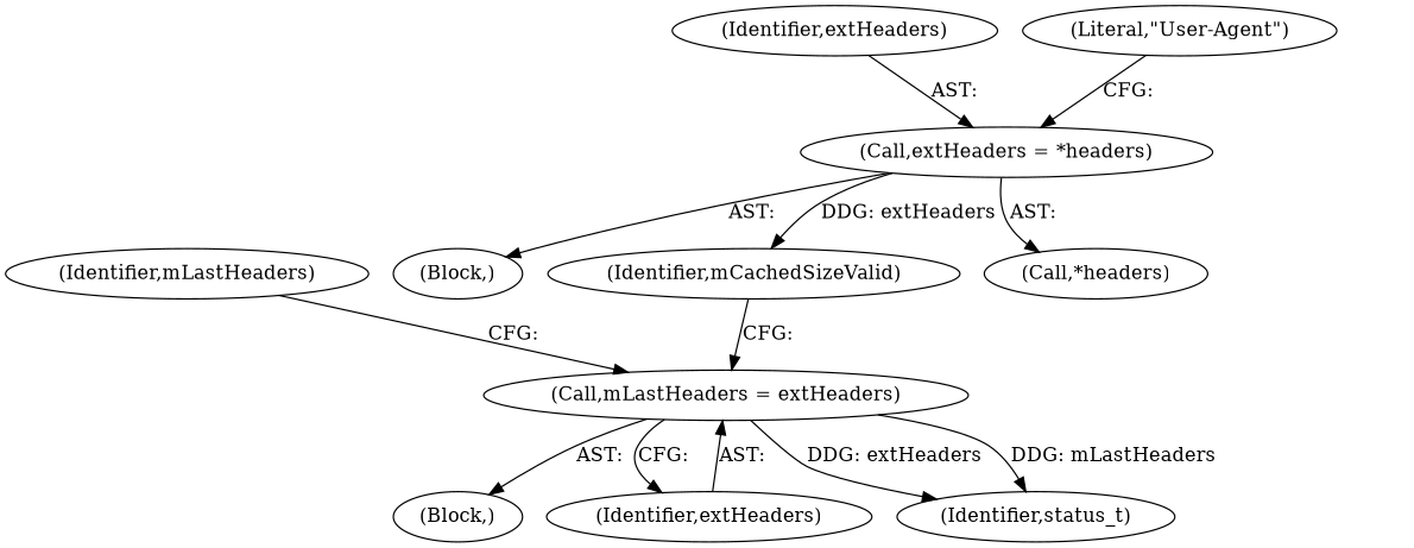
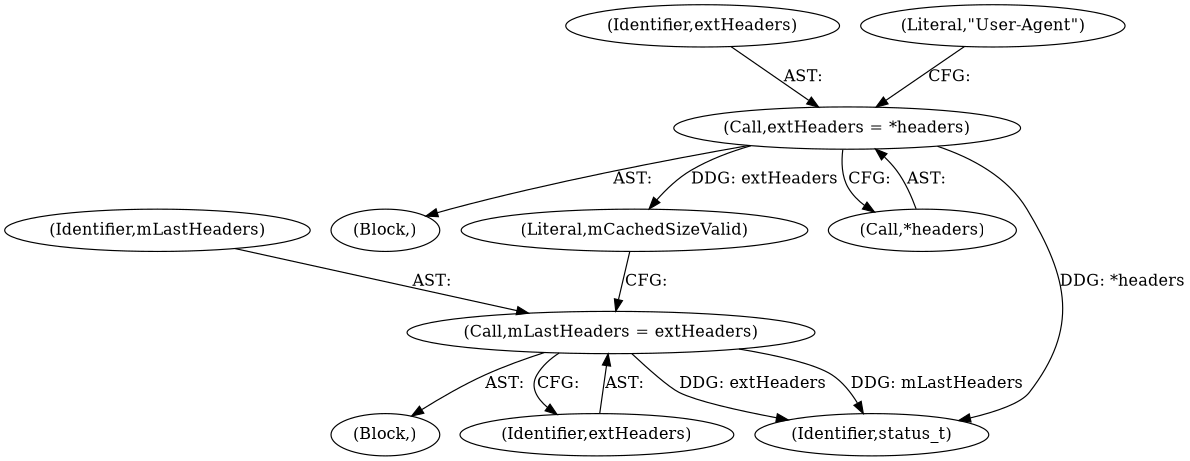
  digraph {
    n1 [label="(Call,extHeaders = *headers)"]
    n2 [label="(Block,)"]
    n3 [label="(Identifier,status_t)"]
    n4 [label="(Call,*headers)"]
-   n5 [label="(Identifier,mCachedSizeValid)"]
+   n5 [label="(Literal,mCachedSizeValid)"]
    n6 [label="(Call,mLastHeaders = extHeaders)"]
    n7 [label="(Block,)"]
    n8 [label="(Identifier,extHeaders)"]
    n9 [label="(Identifier,extHeaders)"]
    n10 [label="(Literal,\"User-Agent\")"]
    n11 [label="(Identifier,mLastHeaders)"]
    n1 -> n2 [label="AST: "]
-   n1 -> n4 [label="AST: "]
+   n1 -> n3 [label="DDG: *headers"]
+   n1 -> n4 [label="CFG: "]
    n1 -> n5 [label="DDG: extHeaders"]
+   n4 -> n1 [label="AST: "]
    n5 -> n6 [label="CFG: "]
    n6 -> n3 [label="DDG: mLastHeaders"]
    n6 -> n3 [label="DDG: extHeaders"]
    n6 -> n7 [label="AST: "]
    n6 -> n8 [label="CFG: "]
    n8 -> n6 [label="AST: "]
    n9 -> n1 [label="AST: "]
    n10 -> n1 [label="CFG: "]
-   n11 -> n6 [label="CFG: "]
+   n11 -> n6 [label="AST: "]
  }
